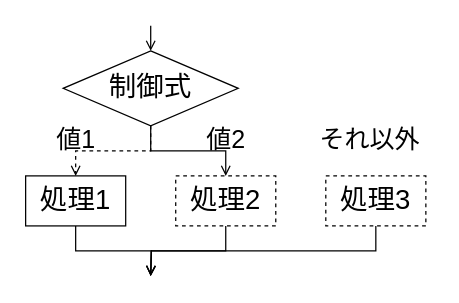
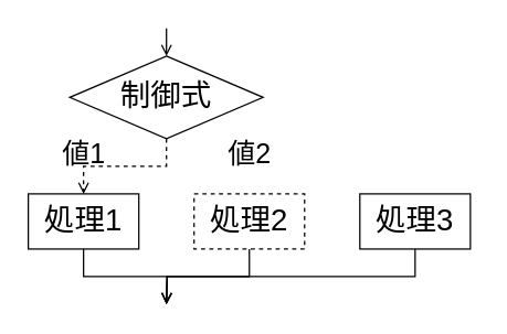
  <mxCell id="0" />
  <mxCell id="1" parent="0" />
  <mxCell id="2" style="edgeStyle=none;html=1;exitX=0.5;exitY=0;exitDx=0;exitDy=0;exitPerimeter=0;startArrow=open;startFill=0;endArrow=none;endFill=0;" edge="1" parent="1" source="5"><mxGeometry relative="1" as="geometry"><mxPoint x="120" y="20" as="targetPoint" /></mxGeometry></mxCell>
  <mxCell id="3" style="edgeStyle=orthogonalEdgeStyle;html=1;exitX=0.5;exitY=1;exitDx=0;exitDy=0;exitPerimeter=0;entryX=0.5;entryY=0;entryDx=0;entryDy=0;rounded=0;curved=0;endArrow=open;endFill=0;dashed=1;" edge="1" parent="1" source="5" target="9"><mxGeometry relative="1" as="geometry" /></mxCell>
- <mxCell id="4" style="edgeStyle=orthogonalEdgeStyle;html=1;exitX=0.5;exitY=1;exitDx=0;exitDy=0;exitPerimeter=0;entryX=0.5;entryY=0;entryDx=0;entryDy=0;rounded=0;curved=0;endArrow=open;endFill=0;" edge="1" parent="1" source="5" target="7"><mxGeometry relative="1" as="geometry" /></mxCell>
  <mxCell id="5" value="制御式" style="strokeWidth=1;html=1;shape=mxgraph.flowchart.decision;whiteSpace=wrap;fontSize=22;fontFamily=Lucida Console;" vertex="1" parent="1"><mxGeometry x="50" y="40" width="140" height="60" as="geometry" /></mxCell>
  <mxCell id="6" style="edgeStyle=orthogonalEdgeStyle;html=1;exitX=0.5;exitY=1;exitDx=0;exitDy=0;rounded=0;curved=0;endArrow=open;endFill=0;" edge="1" parent="1" source="7"><mxGeometry relative="1" as="geometry"><mxPoint x="120" y="220" as="targetPoint" /></mxGeometry></mxCell>
  <mxCell id="7" value="処理2" style="rounded=0;whiteSpace=wrap;html=1;fontSize=22;dashed=1;" vertex="1" parent="1"><mxGeometry x="140" y="140" width="80" height="40" as="geometry" /></mxCell>
  <mxCell id="8" style="edgeStyle=orthogonalEdgeStyle;html=1;exitX=0.5;exitY=1;exitDx=0;exitDy=0;rounded=0;curved=0;endArrow=open;endFill=0;" edge="1" parent="1" source="9"><mxGeometry relative="1" as="geometry"><mxPoint x="120" y="220" as="targetPoint" /></mxGeometry></mxCell>
  <mxCell id="9" value="処理1" style="rounded=0;whiteSpace=wrap;html=1;fontSize=22;" vertex="1" parent="1"><mxGeometry x="20" y="140" width="80" height="40" as="geometry" /></mxCell>
  <mxCell id="10" style="edgeStyle=orthogonalEdgeStyle;html=1;exitX=0.5;exitY=1;exitDx=0;exitDy=0;rounded=0;curved=0;endArrow=open;endFill=0;" edge="1" parent="1" source="11"><mxGeometry relative="1" as="geometry"><mxPoint x="120" y="220" as="targetPoint" /></mxGeometry></mxCell>
- <mxCell id="11" value="処理3" style="rounded=0;whiteSpace=wrap;html=1;fontSize=22;dashed=1;" vertex="1" parent="1"><mxGeometry x="260" y="140" width="80" height="40" as="geometry" /></mxCell>
+ <mxCell id="11" value="処理3" style="rounded=0;whiteSpace=wrap;html=1;fontSize=22;" vertex="1" parent="1"><mxGeometry x="260" y="140" width="80" height="40" as="geometry" /></mxCell>
  <mxCell id="12" value="値1" style="text;html=1;align=center;verticalAlign=middle;resizable=0;points=[];autosize=1;strokeColor=none;fillColor=none;fontSize=20;" vertex="1" parent="1"><mxGeometry x="35" y="90" width="50" height="40" as="geometry" /></mxCell>
  <mxCell id="13" value="値2" style="text;html=1;align=center;verticalAlign=middle;resizable=0;points=[];autosize=1;strokeColor=none;fillColor=none;fontSize=20;" vertex="1" parent="1"><mxGeometry x="155" y="90" width="50" height="40" as="geometry" /></mxCell>
- <mxCell id="14" value="それ以外" style="text;html=1;align=center;verticalAlign=middle;resizable=0;points=[];autosize=1;strokeColor=none;fillColor=none;fontSize=20;" vertex="1" parent="1"><mxGeometry x="245" y="90" width="100" height="40" as="geometry" /></mxCell>
